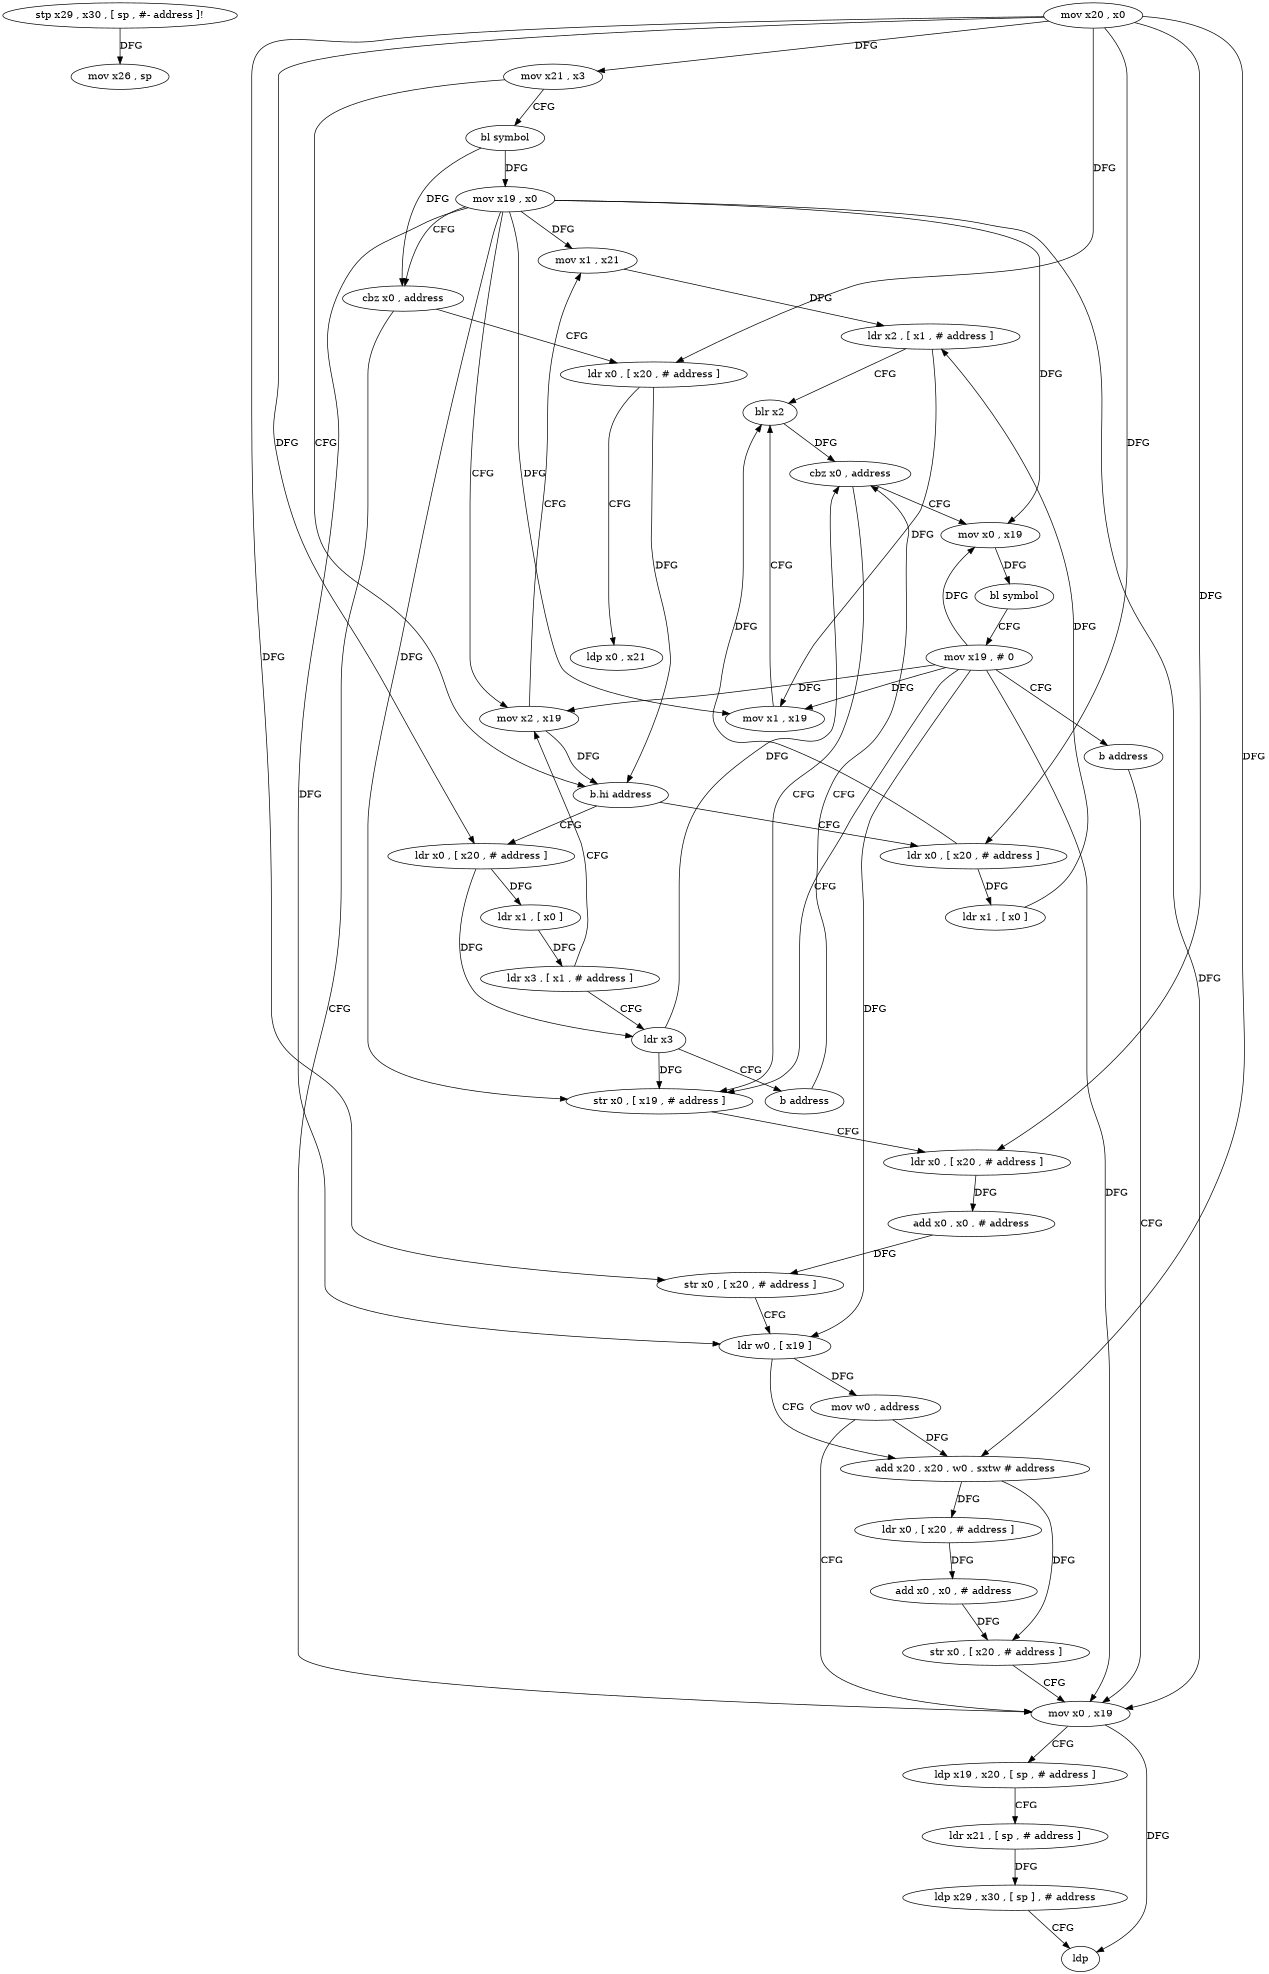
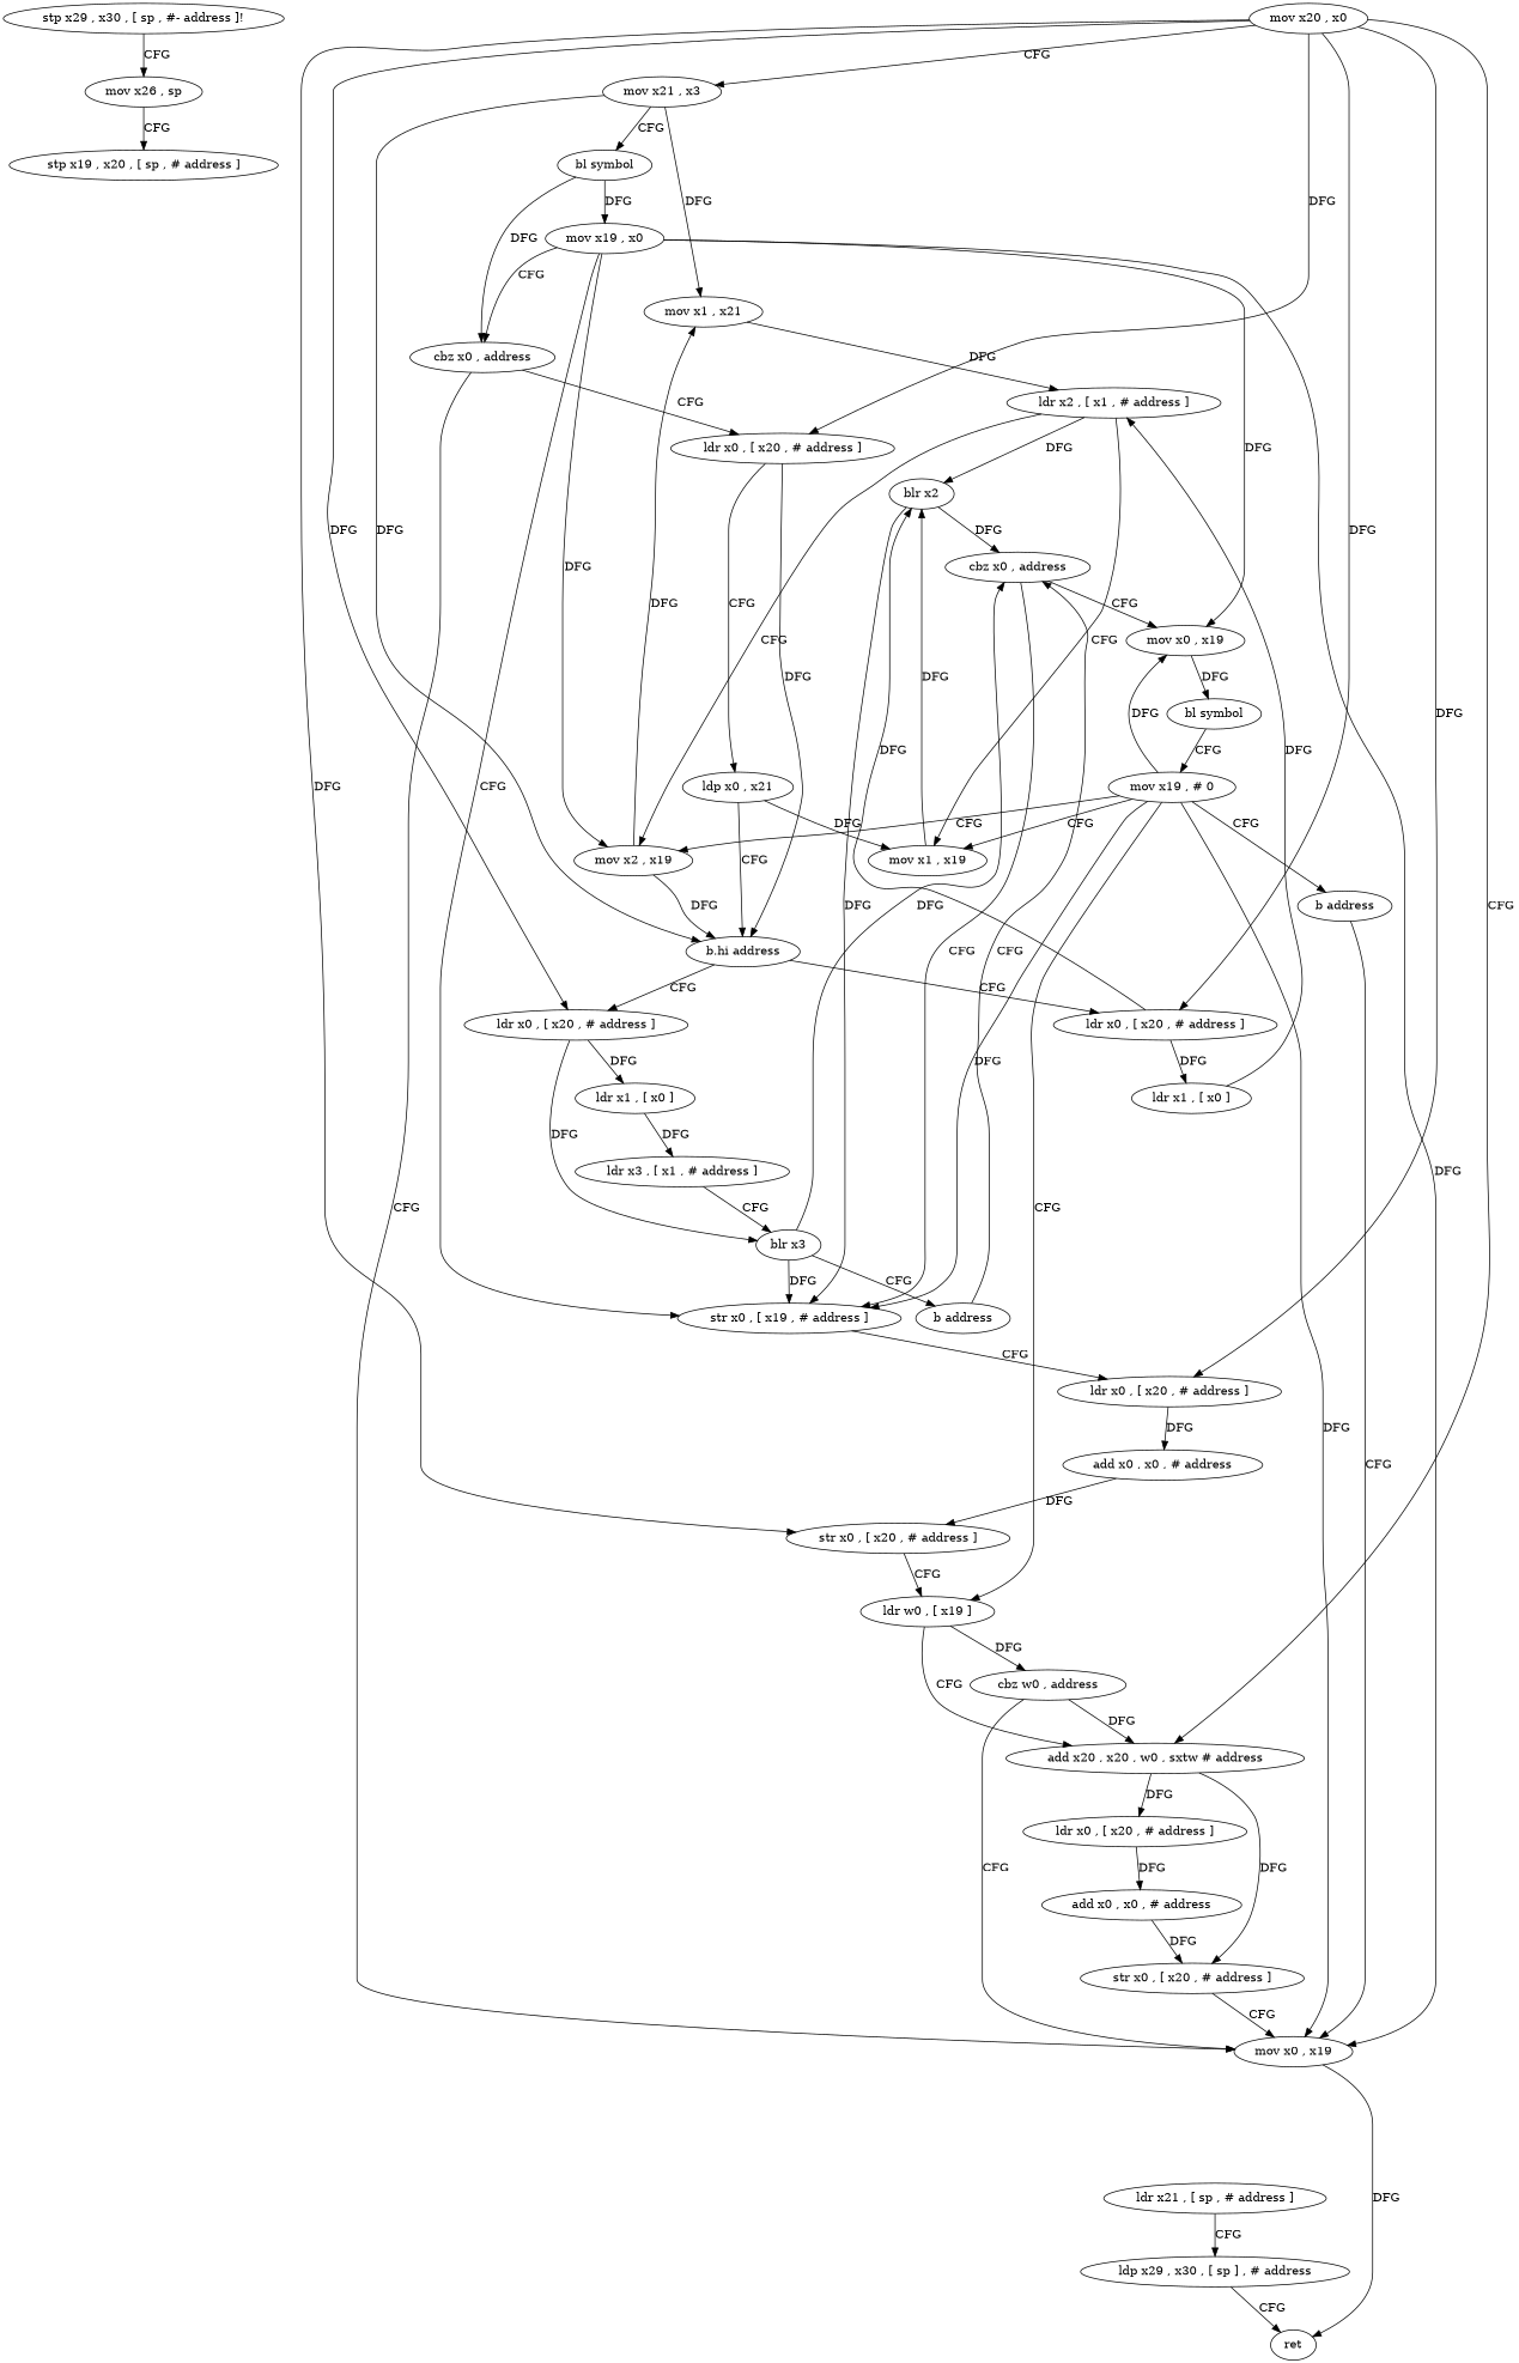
  digraph {
    fontname="DejaVu Serif"
    node [fontname="DejaVu Serif"]
    edge [fontname="DejaVu Serif"]
    n1 [label="stp x29 , x30 , [ sp , #- address ]!"]
    n2 [label="mov x26 , sp"]
+   n3 [label="stp x19 , x20 , [ sp , # address ]"]
    n4 [label="mov x20 , x0"]
    n5 [label="mov x21 , x3"]
    n6 [label="ldr x0 , [ x20 , # address ]"]
    n7 [label="ldr x0 , [ x20 , # address ]"]
    n8 [label="ldr x0 , [ x20 , # address ]"]
    n9 [label="ldr x0 , [ x20 , # address ]"]
    n10 [label="str x0 , [ x20 , # address ]"]
    n11 [label="add x20 , x20 , w0 , sxtw # address"]
    n12 [label="bl symbol"]
    n13 [label="b.hi address"]
    n14 [label="mov x1 , x21"]
    n15 [label="ldp x0 , x21"]
    n16 [label="ldr x1 , [ x0 ]"]
-   n17 [label="ldr x3"]
+   n17 [label="blr x3"]
    n18 [label="ldr x1 , [ x0 ]"]
    n19 [label="blr x2"]
    n20 [label="add x0 , x0 , # address"]
    n21 [label="ldr w0 , [ x19 ]"]
    n22 [label="ldr x0 , [ x20 , # address ]"]
    n23 [label="str x0 , [ x20 , # address ]"]
    n24 [label="mov x19 , x0"]
    n25 [label="cbz x0 , address"]
    n26 [label="ldr x2 , [ x1 , # address ]"]
    n27 [label="mov x0 , x19"]
    n28 [label="mov x2 , x19"]
    n29 [label="mov x1 , x19"]
    n30 [label="mov x0 , x19"]
    n31 [label="str x0 , [ x19 , # address ]"]
-   n32 [label="ldp x19 , x20 , [ sp , # address ]"]
-   n33 [label=ldp]
+   n33 [label=ret]
    n34 [label="bl symbol"]
-   n35 [label="mov w0 , address"]
+   n35 [label="cbz w0 , address"]
    n36 [label="ldr x21 , [ sp , # address ]"]
    n37 [label="ldp x29 , x30 , [ sp ] , # address"]
    n38 [label="ldr x3 , [ x1 , # address ]"]
    n39 [label="b address"]
    n40 [label="cbz x0 , address"]
    n41 [label="mov x19 , # 0"]
    n42 [label="b address"]
    n43 [label="add x0 , x0 , # address"]
-   n1 -> n2 [label=DFG]
-   n4 -> n5 [label=DFG]
+   n1 -> n2 [label=CFG]
+   n2 -> n3 [label=CFG]
+   n4 -> n5 [label=CFG]
    n4 -> n6 [label=DFG]
    n4 -> n7 [label=DFG]
    n4 -> n8 [label=DFG]
    n4 -> n9 [label=DFG]
    n4 -> n10 [label=DFG]
-   n4 -> n11 [label=DFG]
+   n4 -> n11 [label=CFG]
    n5 -> n12 [label=CFG]
-   n5 -> n13 [label=CFG]
-   n24 -> n14 [label=DFG]
+   n5 -> n13 [label=DFG]
+   n5 -> n14 [label=DFG]
    n6 -> n13 [label=DFG]
    n6 -> n15 [label=CFG]
    n7 -> n16 [label=DFG]
    n7 -> n17 [label=DFG]
    n8 -> n18 [label=DFG]
    n8 -> n19 [label=DFG]
    n9 -> n20 [label=DFG]
    n10 -> n21 [label=CFG]
    n11 -> n22 [label=DFG]
    n11 -> n23 [label=DFG]
    n12 -> n24 [label=DFG]
    n12 -> n25 [label=DFG]
    n13 -> n7 [label=CFG]
    n13 -> n8 [label=CFG]
    n14 -> n26 [label=DFG]
+   n15 -> n13 [label=CFG]
    n16 -> n38 [label=DFG]
    n17 -> n31 [label=DFG]
    n17 -> n39 [label=CFG]
    n17 -> n40 [label=DFG]
    n18 -> n26 [label=DFG]
+   n19 -> n31 [label=DFG]
    n19 -> n40 [label=DFG]
    n20 -> n10 [label=DFG]
    n21 -> n11 [label=CFG]
    n21 -> n35 [label=DFG]
    n22 -> n43 [label=DFG]
    n23 -> n27 [label=CFG]
-   n24 -> n21 [label=DFG]
    n24 -> n25 [label=CFG]
    n24 -> n27 [label=DFG]
-   n24 -> n28 [label=CFG]
-   n24 -> n29 [label=DFG]
+   n24 -> n28 [label=DFG]
+   n15 -> n29 [label=DFG]
    n24 -> n30 [label=DFG]
-   n24 -> n31 [label=DFG]
+   n24 -> n31 [label=CFG]
    n25 -> n6 [label=CFG]
    n25 -> n27 [label=CFG]
-   n26 -> n19 [label=CFG]
-   n26 -> n29 [label=DFG]
-   n27 -> n32 [label=CFG]
+   n26 -> n19 [label=DFG]
+   n26 -> n29 [label=CFG]
    n27 -> n33 [label=DFG]
    n28 -> n13 [label=DFG]
-   n28 -> n14 [label=CFG]
-   n29 -> n19 [label=CFG]
+   n28 -> n14 [label=DFG]
+   n29 -> n19 [label=DFG]
    n30 -> n34 [label=DFG]
    n31 -> n9 [label=CFG]
-   n32 -> n36 [label=CFG]
    n34 -> n41 [label=CFG]
    n35 -> n11 [label=DFG]
    n35 -> n27 [label=CFG]
-   n36 -> n37 [label=DFG]
+   n36 -> n37 [label=CFG]
    n37 -> n33 [label=CFG]
    n38 -> n17 [label=CFG]
-   n38 -> n28 [label=CFG]
+   n26 -> n28 [label=CFG]
    n39 -> n40 [label=CFG]
    n40 -> n30 [label=CFG]
    n40 -> n31 [label=CFG]
-   n41 -> n21 [label=DFG]
+   n41 -> n21 [label=CFG]
    n41 -> n27 [label=DFG]
-   n41 -> n28 [label=DFG]
-   n41 -> n29 [label=DFG]
+   n41 -> n28 [label=CFG]
+   n41 -> n29 [label=CFG]
    n41 -> n30 [label=DFG]
-   n41 -> n31 [label=CFG]
+   n41 -> n31 [label=DFG]
    n41 -> n42 [label=CFG]
    n42 -> n27 [label=CFG]
    n43 -> n23 [label=DFG]
  }
